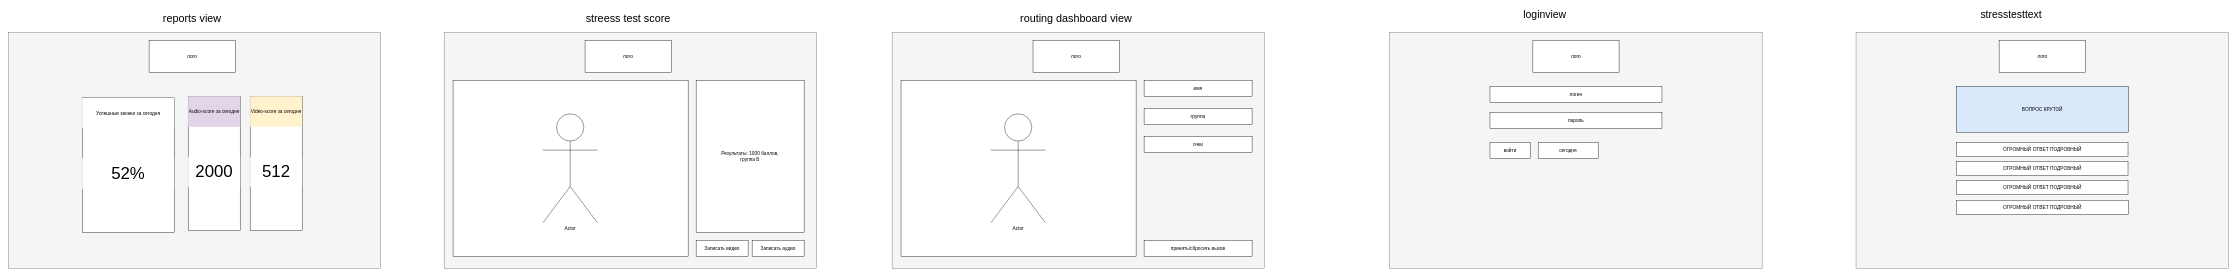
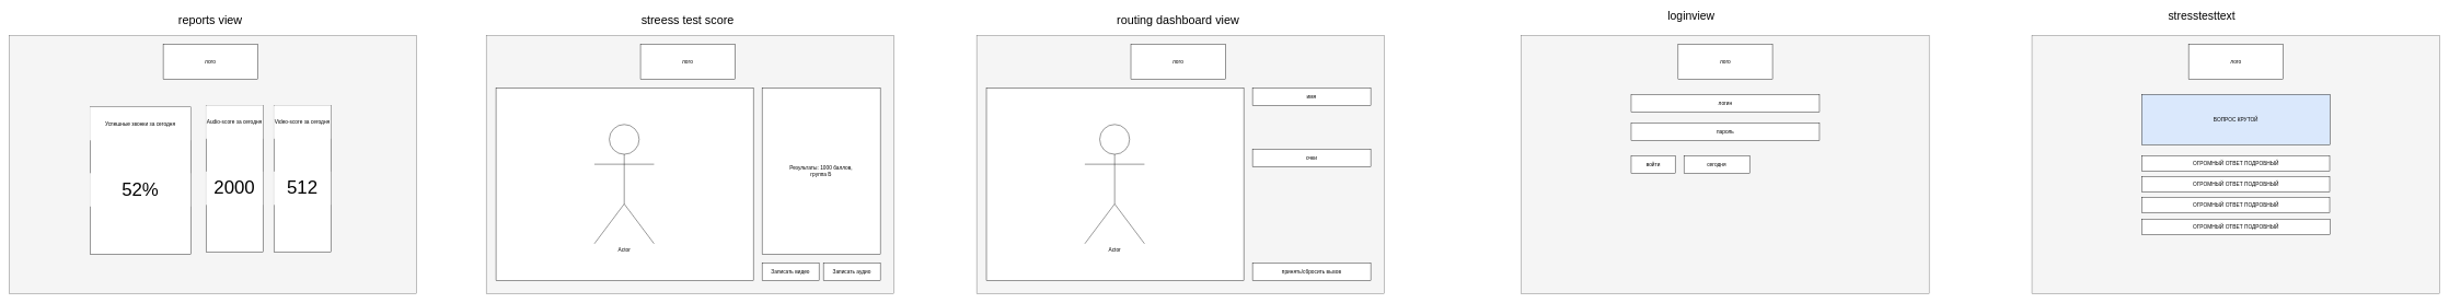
  <mxCell id="0" />
  <mxCell id="1" parent="0" />
  <mxCell id="2" value="" style="rounded=0;whiteSpace=wrap;html=1;fillColor=#f5f5f5;strokeColor=#666666;fontColor=#333333;" vertex="1" parent="1"><mxGeometry x="3474.27" y="80" width="931" height="590" as="geometry" /></mxCell>
  <mxCell id="3" value="лого" style="rounded=0;whiteSpace=wrap;html=1;" vertex="1" parent="1"><mxGeometry x="3832.02" y="100" width="215.5" height="80" as="geometry" /></mxCell>
  <mxCell id="4" value="логин" style="rounded=0;whiteSpace=wrap;html=1;" vertex="1" parent="1"><mxGeometry x="3724.77" y="215" width="430" height="40" as="geometry" /></mxCell>
  <mxCell id="5" value="пароль" style="rounded=0;whiteSpace=wrap;html=1;" vertex="1" parent="1"><mxGeometry x="3724.77" y="280" width="430" height="40" as="geometry" /></mxCell>
  <mxCell id="6" value="войти" style="rounded=0;whiteSpace=wrap;html=1;" vertex="1" parent="1"><mxGeometry x="3724.77" y="355" width="100.5" height="40" as="geometry" /></mxCell>
  <mxCell id="7" value="сегодня" style="rounded=0;whiteSpace=wrap;html=1;" vertex="1" parent="1"><mxGeometry x="3845.27" y="355" width="150" height="40" as="geometry" /></mxCell>
  <mxCell id="8" value="&lt;font style=&quot;font-size: 26px;&quot;&gt;loginview&lt;/font&gt;" style="text;html=1;align=center;verticalAlign=middle;whiteSpace=wrap;rounded=0;" vertex="1" parent="1"><mxGeometry x="3832.27" y="20" width="60" height="30" as="geometry" /></mxCell>
  <mxCell id="9" value="" style="rounded=0;whiteSpace=wrap;html=1;fillColor=#f5f5f5;strokeColor=#666666;fontColor=#333333;" vertex="1" parent="1"><mxGeometry x="2230" y="80" width="931" height="590" as="geometry" /></mxCell>
  <mxCell id="10" value="" style="rounded=0;whiteSpace=wrap;html=1;" vertex="1" parent="1"><mxGeometry x="2252.25" y="200" width="587.75" height="440" as="geometry" /></mxCell>
  <mxCell id="11" value="имя" style="rounded=0;whiteSpace=wrap;html=1;" vertex="1" parent="1"><mxGeometry x="2860" y="200" width="270" height="40" as="geometry" /></mxCell>
- <mxCell id="12" value="группа" style="rounded=0;whiteSpace=wrap;html=1;" vertex="1" parent="1"><mxGeometry x="2860" y="270" width="270" height="40" as="geometry" /></mxCell>
  <mxCell id="13" value="принять/сбросить вызов" style="rounded=0;whiteSpace=wrap;html=1;" vertex="1" parent="1"><mxGeometry x="2860" y="600" width="270" height="40" as="geometry" /></mxCell>
  <mxCell id="14" value="&lt;font style=&quot;font-size: 27px;&quot;&gt;routing dashboard view&lt;/font&gt;" style="text;html=1;align=center;verticalAlign=middle;whiteSpace=wrap;rounded=0;" vertex="1" parent="1"><mxGeometry x="2439" y="30" width="502" height="30" as="geometry" /></mxCell>
  <mxCell id="15" value="очки" style="rounded=0;whiteSpace=wrap;html=1;" vertex="1" parent="1"><mxGeometry x="2860" y="340" width="270" height="40" as="geometry" /></mxCell>
  <mxCell id="16" value="лого" style="rounded=0;whiteSpace=wrap;html=1;" vertex="1" parent="1"><mxGeometry x="2582.25" y="100" width="215.5" height="80" as="geometry" /></mxCell>
  <mxCell id="17" value="Actor" style="shape=umlActor;verticalLabelPosition=bottom;verticalAlign=top;html=1;outlineConnect=0;" vertex="1" parent="1"><mxGeometry x="2477" y="283.75" width="136.25" height="272.5" as="geometry" /></mxCell>
  <mxCell id="18" value="" style="rounded=0;whiteSpace=wrap;html=1;fillColor=#f5f5f5;strokeColor=#666666;fontColor=#333333;" vertex="1" parent="1"><mxGeometry x="1110" y="80" width="931" height="590" as="geometry" /></mxCell>
  <mxCell id="19" value="" style="rounded=0;whiteSpace=wrap;html=1;" vertex="1" parent="1"><mxGeometry x="1132.25" y="200" width="587.75" height="440" as="geometry" /></mxCell>
  <mxCell id="20" value="Результаты: 1000 баллов,&lt;div&gt;группа Б&lt;/div&gt;" style="rounded=0;whiteSpace=wrap;html=1;" vertex="1" parent="1"><mxGeometry x="1740" y="200" width="270" height="380" as="geometry" /></mxCell>
  <mxCell id="21" value="Записать видео" style="rounded=0;whiteSpace=wrap;html=1;" vertex="1" parent="1"><mxGeometry x="1740" y="600" width="130" height="40" as="geometry" /></mxCell>
  <mxCell id="22" value="&lt;font style=&quot;font-size: 27px;&quot;&gt;streess test score&lt;/font&gt;" style="text;html=1;align=center;verticalAlign=middle;whiteSpace=wrap;rounded=0;" vertex="1" parent="1"><mxGeometry x="1319" y="30" width="502" height="30" as="geometry" /></mxCell>
  <mxCell id="23" value="лого" style="rounded=0;whiteSpace=wrap;html=1;" vertex="1" parent="1"><mxGeometry x="1462.25" y="100" width="215.5" height="80" as="geometry" /></mxCell>
  <mxCell id="24" value="Actor" style="shape=umlActor;verticalLabelPosition=bottom;verticalAlign=top;html=1;outlineConnect=0;" vertex="1" parent="1"><mxGeometry x="1357" y="283.75" width="136.25" height="272.5" as="geometry" /></mxCell>
  <mxCell id="25" value="Записать аудио" style="rounded=0;whiteSpace=wrap;html=1;" vertex="1" parent="1"><mxGeometry x="1880" y="600" width="130" height="40" as="geometry" /></mxCell>
  <mxCell id="26" value="" style="rounded=0;whiteSpace=wrap;html=1;fillColor=#f5f5f5;strokeColor=#666666;fontColor=#333333;" vertex="1" parent="1"><mxGeometry x="20" y="80" width="931" height="590" as="geometry" /></mxCell>
  <mxCell id="27" value="&lt;span style=&quot;font-size: 27px;&quot;&gt;reports view&lt;/span&gt;" style="text;html=1;align=center;verticalAlign=middle;whiteSpace=wrap;rounded=0;" vertex="1" parent="1"><mxGeometry x="229" y="30" width="502" height="30" as="geometry" /></mxCell>
  <mxCell id="28" value="лого" style="rounded=0;whiteSpace=wrap;html=1;" vertex="1" parent="1"><mxGeometry x="372.25" y="100" width="215.5" height="80" as="geometry" /></mxCell>
  <mxCell id="29" value="" style="rounded=0;whiteSpace=wrap;html=1;" vertex="1" parent="1"><mxGeometry x="205" y="243.75" width="230" height="336.25" as="geometry" /></mxCell>
  <mxCell id="30" value="Успешные звонки за сегодня" style="rounded=0;whiteSpace=wrap;html=1;strokeColor=none;" vertex="1" parent="1"><mxGeometry x="205" y="243.75" width="230" height="76.25" as="geometry" /></mxCell>
  <mxCell id="31" value="&lt;font style=&quot;font-size: 42px;&quot;&gt;52%&lt;/font&gt;" style="rounded=0;whiteSpace=wrap;html=1;strokeColor=none;" vertex="1" parent="1"><mxGeometry x="205" y="395" width="230" height="76.25" as="geometry" /></mxCell>
  <mxCell id="32" value="" style="rounded=0;whiteSpace=wrap;html=1;" vertex="1" parent="1"><mxGeometry x="470" y="240" width="130" height="336.25" as="geometry" /></mxCell>
- <mxCell id="33" value="Audio-score за сегодня" style="rounded=0;whiteSpace=wrap;html=1;strokeColor=none;fillColor=#e1d5e7;" vertex="1" parent="1"><mxGeometry x="470" y="240" width="130" height="76.25" as="geometry" /></mxCell>
+ <mxCell id="33" value="Audio-score за сегодня" style="rounded=0;whiteSpace=wrap;html=1;strokeColor=none;" vertex="1" parent="1"><mxGeometry x="470" y="240" width="130" height="76.25" as="geometry" /></mxCell>
  <mxCell id="34" value="&lt;font style=&quot;font-size: 42px;&quot;&gt;2000&lt;/font&gt;" style="rounded=0;whiteSpace=wrap;html=1;strokeColor=none;" vertex="1" parent="1"><mxGeometry x="470" y="391.25" width="130" height="76.25" as="geometry" /></mxCell>
  <mxCell id="35" value="" style="rounded=0;whiteSpace=wrap;html=1;" vertex="1" parent="1"><mxGeometry x="625" y="240" width="130" height="336.25" as="geometry" /></mxCell>
- <mxCell id="36" value="Video-score за сегодня" style="rounded=0;whiteSpace=wrap;html=1;strokeColor=none;fillColor=#fff2cc;" vertex="1" parent="1"><mxGeometry x="625" y="240" width="130" height="76.25" as="geometry" /></mxCell>
+ <mxCell id="36" value="Video-score за сегодня" style="rounded=0;whiteSpace=wrap;html=1;strokeColor=none;" vertex="1" parent="1"><mxGeometry x="625" y="240" width="130" height="76.25" as="geometry" /></mxCell>
  <mxCell id="37" value="&lt;font style=&quot;font-size: 42px;&quot;&gt;512&lt;/font&gt;" style="rounded=0;whiteSpace=wrap;html=1;strokeColor=none;" vertex="1" parent="1"><mxGeometry x="625" y="391.25" width="130" height="76.25" as="geometry" /></mxCell>
  <mxCell id="38" value="" style="rounded=0;whiteSpace=wrap;html=1;fillColor=#f5f5f5;strokeColor=#666666;fontColor=#333333;" vertex="1" parent="1"><mxGeometry x="4640" y="80" width="931" height="590" as="geometry" /></mxCell>
  <mxCell id="39" value="лого" style="rounded=0;whiteSpace=wrap;html=1;" vertex="1" parent="1"><mxGeometry x="4997.75" y="100" width="215.5" height="80" as="geometry" /></mxCell>
  <mxCell id="40" value="ВОПРОС КРУТОЙ" style="rounded=0;whiteSpace=wrap;html=1;fillColor=#dae8fc;" vertex="1" parent="1"><mxGeometry x="4890.5" y="215" width="430" height="115" as="geometry" /></mxCell>
  <mxCell id="41" value="ОГРОМНЫЙ ОТВЕТ ПОДРОБНЫЙ" style="rounded=0;whiteSpace=wrap;html=1;" vertex="1" parent="1"><mxGeometry x="4890.5" y="355" width="429.5" height="35" as="geometry" /></mxCell>
  <mxCell id="42" value="&lt;span style=&quot;font-size: 26px;&quot;&gt;stresstesttext&lt;/span&gt;" style="text;html=1;align=center;verticalAlign=middle;whiteSpace=wrap;rounded=0;" vertex="1" parent="1"><mxGeometry x="4998" y="20" width="60" height="30" as="geometry" /></mxCell>
  <mxCell id="43" value="ОГРОМНЫЙ ОТВЕТ ПОДРОБНЫЙ" style="rounded=0;whiteSpace=wrap;html=1;" vertex="1" parent="1"><mxGeometry x="4890.5" y="402.5" width="429.5" height="35" as="geometry" /></mxCell>
  <mxCell id="44" value="ОГРОМНЫЙ ОТВЕТ ПОДРОБНЫЙ" style="rounded=0;whiteSpace=wrap;html=1;" vertex="1" parent="1"><mxGeometry x="4890.5" y="450" width="429.5" height="35" as="geometry" /></mxCell>
  <mxCell id="45" value="ОГРОМНЫЙ ОТВЕТ ПОДРОБНЫЙ" style="rounded=0;whiteSpace=wrap;html=1;" vertex="1" parent="1"><mxGeometry x="4891" y="500" width="429.5" height="35" as="geometry" /></mxCell>
